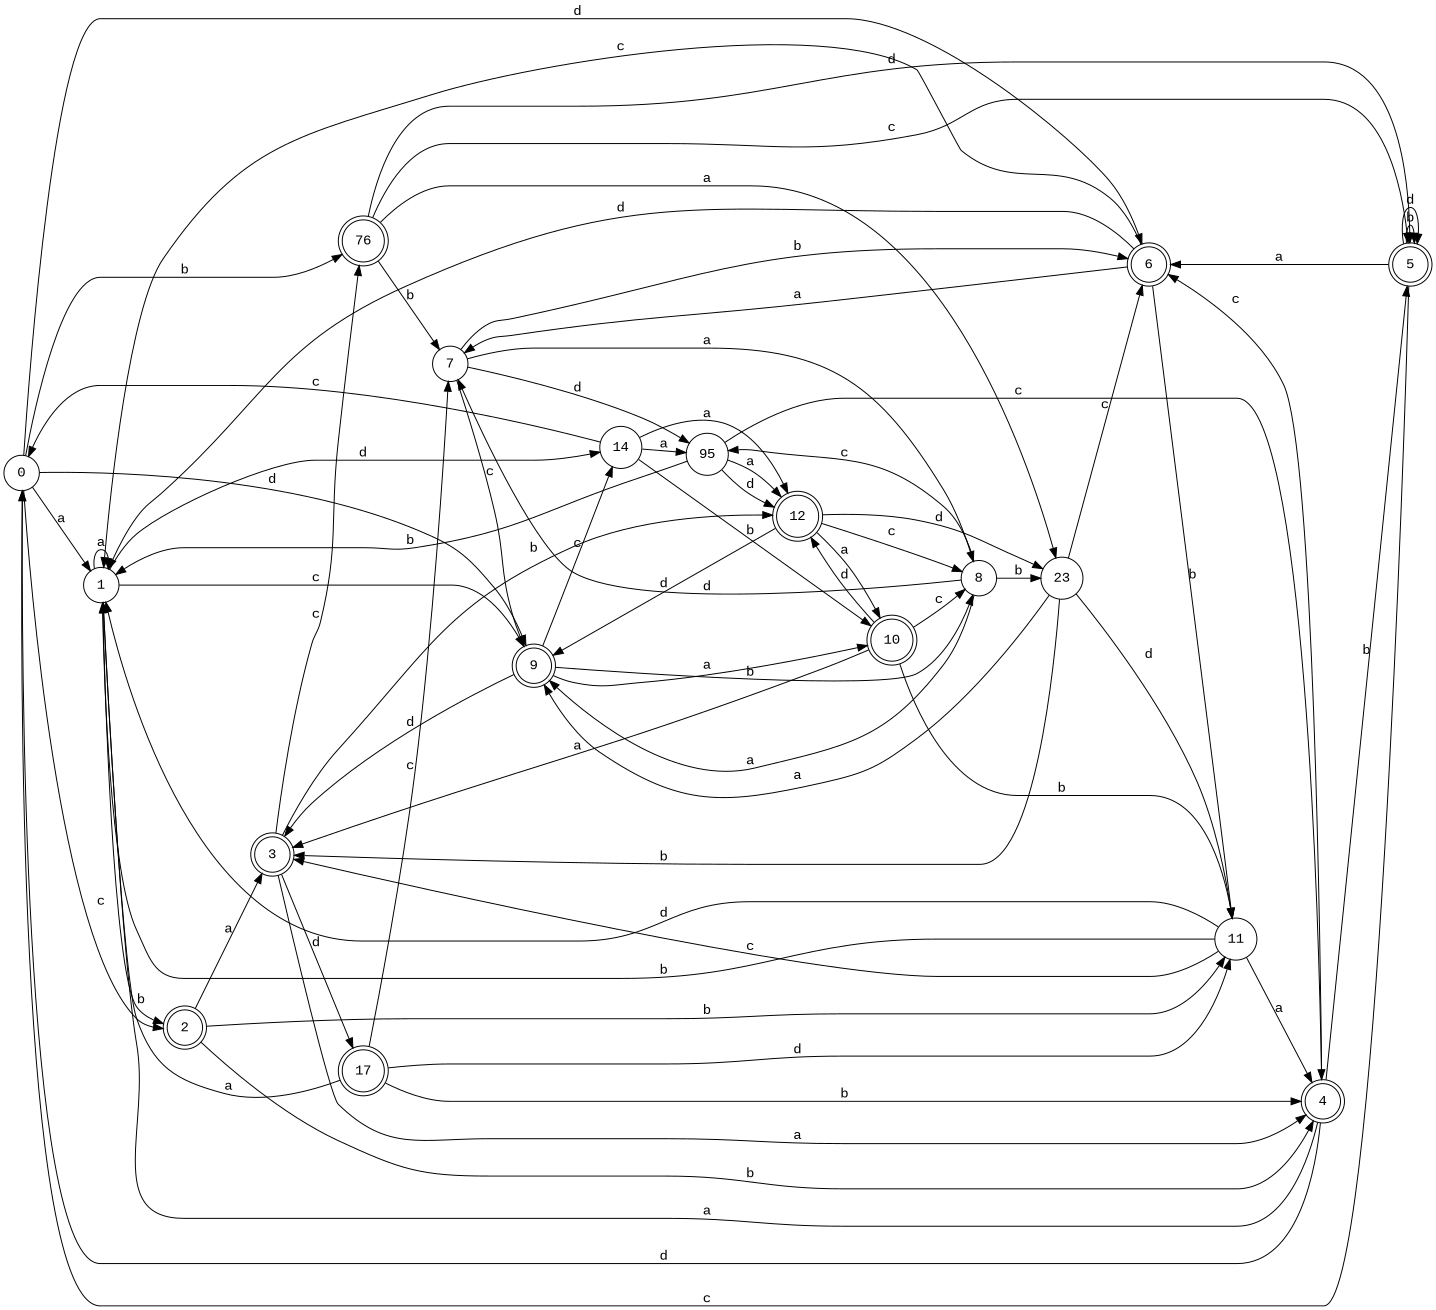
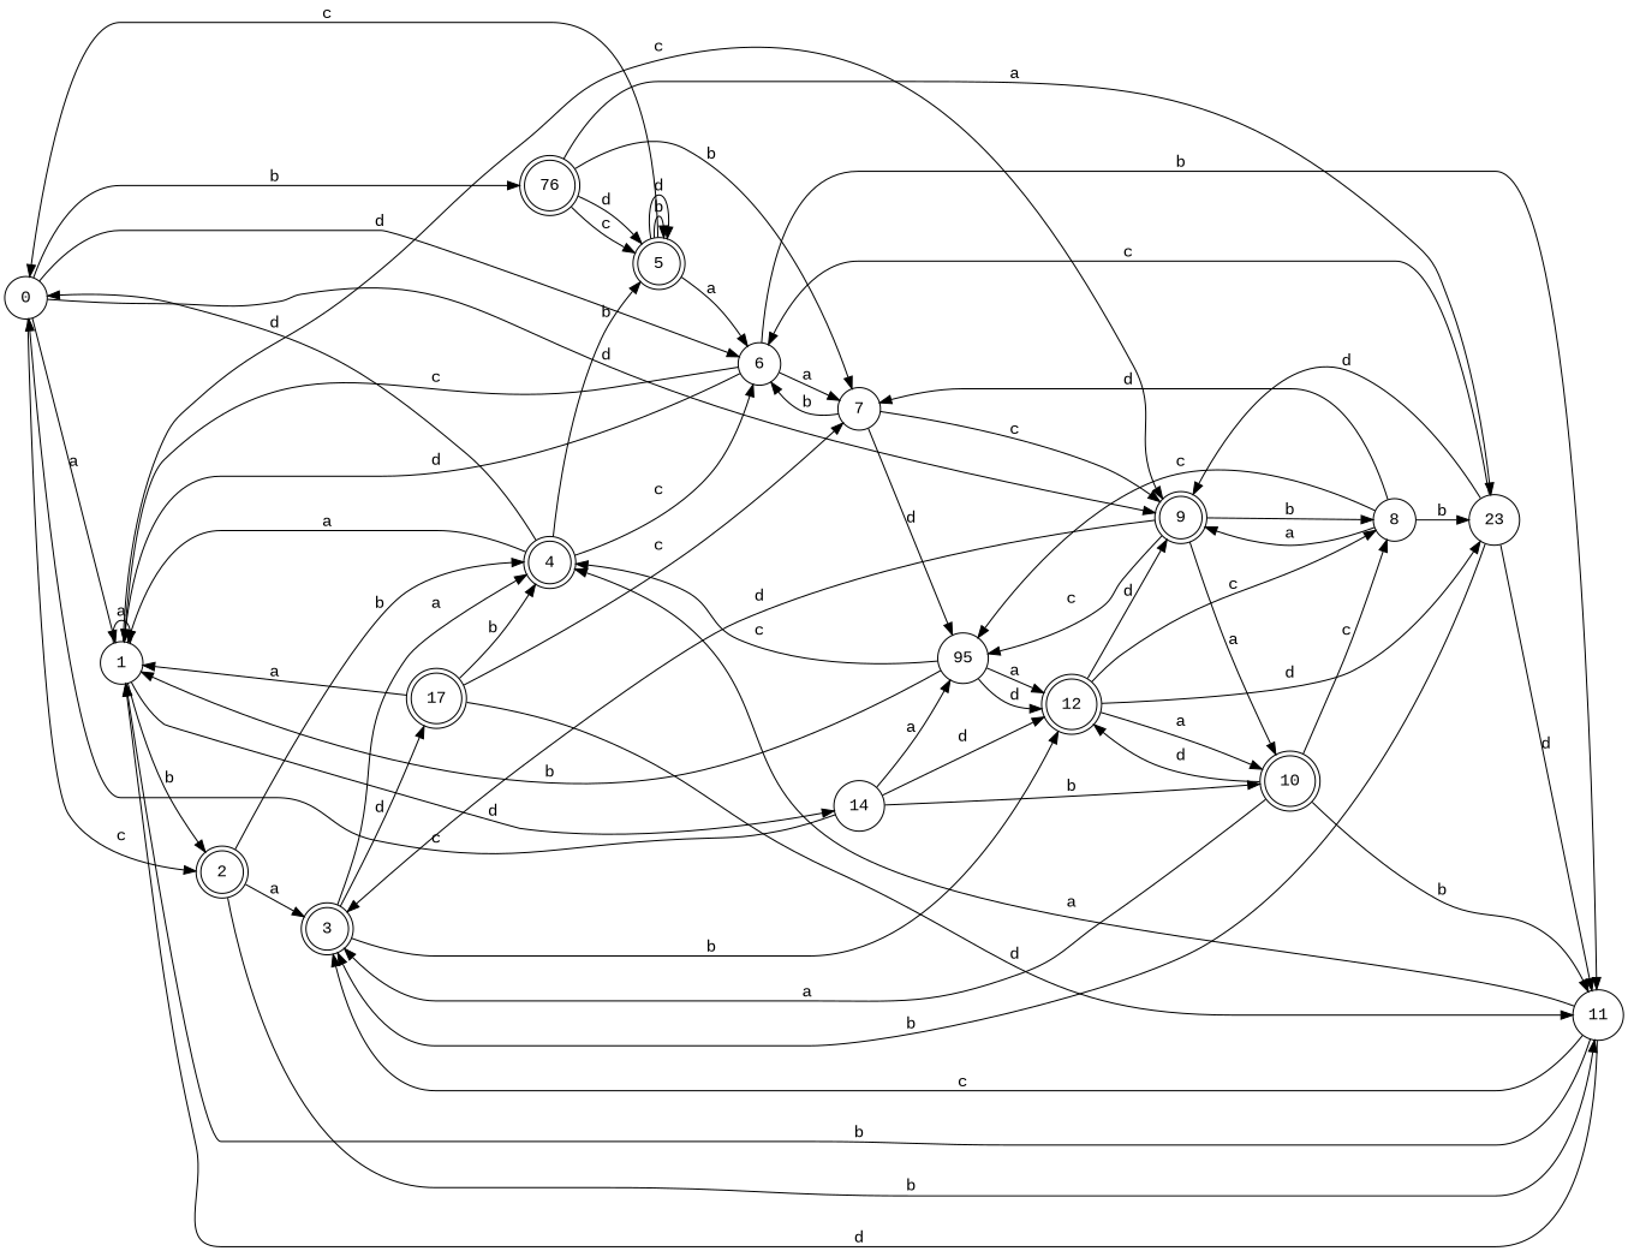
  digraph {
    fontname="Liberation Mono"
    rankdir=LR
    node [color=black fillcolor=white fontname="Liberation Mono" shape=circle style=filled]
    edge [fontname="Liberation Mono"]
    n1 [label=0]
    n2 [label=1]
    n3 [label=2 shape=doublecircle style="rounded,filled"]
-   n4 [label=6 shape=doublecircle]
+   n4 [label=6]
    n5 [label=76 shape=doublecircle style="rounded,filled"]
    n6 [label=9 shape=doublecircle style="rounded,filled"]
    n7 [label=14]
    n8 [label=3 shape=doublecircle]
    n9 [label=4 shape=doublecircle]
    n10 [label=11]
    n11 [label=7]
    n12 [label=5 shape=doublecircle style="rounded,filled"]
    n13 [label=23]
    n14 [label=8]
    n15 [label=10 shape=doublecircle style="rounded,filled"]
    n16 [label=12 shape=doublecircle style="rounded,filled"]
    n17 [label=95]
    n18 [label=17 shape=doublecircle]
    n1 -> n2 [label=a]
    n1 -> n3 [label=c]
    n1 -> n4 [label=d]
    n1 -> n5 [label=b]
    n1 -> n6 [label=d]
    n2 -> n2 [label=a]
    n2 -> n3 [label=b]
    n2 -> n6 [label=c]
    n2 -> n7 [label=d]
    n3 -> n8 [label=a]
    n3 -> n9 [label=b]
    n3 -> n10 [label=b]
    n4 -> n2 [label=c]
    n4 -> n2 [label=d]
    n4 -> n10 [label=b]
    n4 -> n11 [label=a]
    n5 -> n11 [label=b]
    n5 -> n12 [label=c]
    n5 -> n12 [label=d]
    n5 -> n13 [label=a]
-   n6 -> n7 [label=c]
+   n6 -> n17 [label=c]
    n6 -> n8 [label=d]
    n6 -> n14 [label=b]
    n6 -> n15 [label=a]
    n7 -> n1 [label=c]
    n7 -> n15 [label=b]
-   n7 -> n16 [label=a]
+   n7 -> n16 [label=d]
    n7 -> n17 [label=a]
-   n8 -> n5 [label=c]
    n8 -> n9 [label=a]
    n8 -> n16 [label=b]
    n8 -> n18 [label=d]
    n9 -> n1 [label=d]
    n9 -> n2 [label=a]
    n9 -> n4 [label=c]
    n9 -> n12 [label=b]
    n10 -> n2 [label=b]
    n10 -> n2 [label=d]
    n10 -> n8 [label=c]
    n10 -> n9 [label=a]
    n11 -> n4 [label=b]
    n11 -> n6 [label=c]
-   n11 -> n14 [label=a]
    n11 -> n17 [label=d]
    n12 -> n1 [label=c]
    n12 -> n4 [label=a]
    n12 -> n12 [label=b]
    n12 -> n12 [label=d]
    n13 -> n4 [label=c]
-   n13 -> n6 [label=a]
+   n13 -> n6 [label=d]
    n13 -> n8 [label=b]
    n13 -> n10 [label=d]
    n14 -> n6 [label=a]
    n14 -> n11 [label=d]
    n14 -> n13 [label=b]
    n14 -> n17 [label=c]
    n15 -> n8 [label=a]
    n15 -> n10 [label=b]
    n15 -> n14 [label=c]
    n15 -> n16 [label=d]
    n16 -> n6 [label=d]
    n16 -> n13 [label=d]
    n16 -> n14 [label=c]
    n16 -> n15 [label=a]
    n17 -> n2 [label=b]
    n17 -> n9 [label=c]
    n17 -> n16 [label=a]
    n17 -> n16 [label=d]
    n18 -> n2 [label=a]
    n18 -> n9 [label=b]
    n18 -> n10 [label=d]
    n18 -> n11 [label=c]
  }
